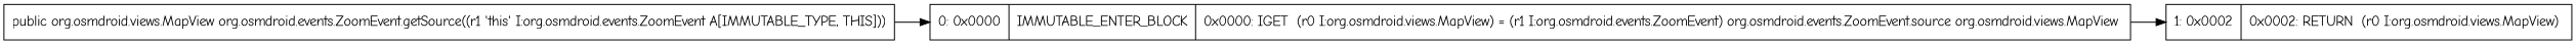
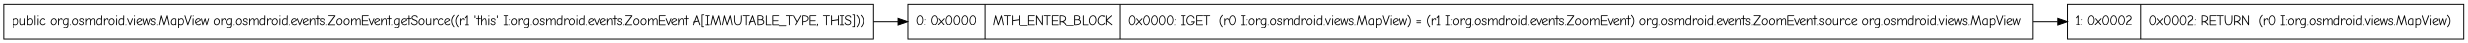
  digraph {
    rankdir=LR
    fontname="Comic Neue"
    node [shape=record fontname="Comic Neue"]
    edge [fontname="Comic Neue"]
-   n1 [label="{0\:\ 0x0000|IMMUTABLE_ENTER_BLOCK\l|0x0000: IGET  (r0 I:org.osmdroid.views.MapView) = (r1 I:org.osmdroid.events.ZoomEvent) org.osmdroid.events.ZoomEvent.source org.osmdroid.views.MapView \l}"]
+   n1 [label="{0\:\ 0x0000|MTH_ENTER_BLOCK\l|0x0000: IGET  (r0 I:org.osmdroid.views.MapView) = (r1 I:org.osmdroid.events.ZoomEvent) org.osmdroid.events.ZoomEvent.source org.osmdroid.views.MapView \l}"]
    n2 [label="{1\:\ 0x0002|0x0002: RETURN  (r0 I:org.osmdroid.views.MapView) \l}"]
    n3 [label="{public org.osmdroid.views.MapView org.osmdroid.events.ZoomEvent.getSource((r1 'this' I:org.osmdroid.events.ZoomEvent A[IMMUTABLE_TYPE, THIS])) }"]
    n1 -> n2
    n3 -> n1
  }
